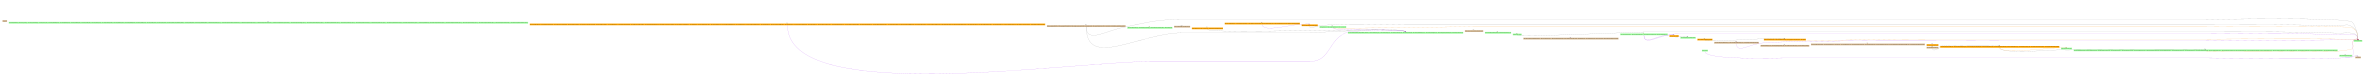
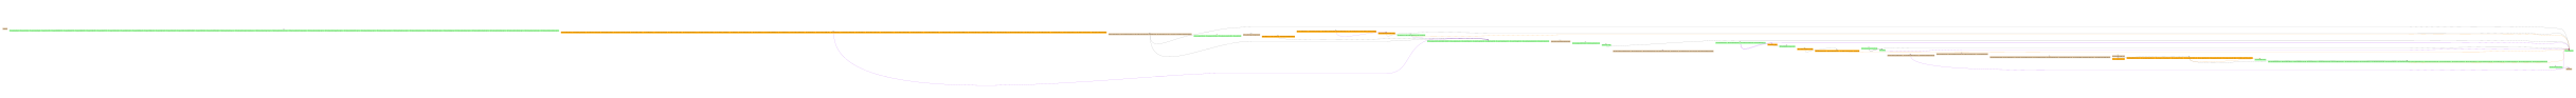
  digraph {
    fontname=Inter
    rankdir=LR
    node [color=black fillcolor=palegreen fontname=Inter shape=record style=filled]
    edge [color=gray40 fontname=Inter headport=n style=solid tailport=s]
    n1 [fillcolor=tan label=BB_object18 shape=none]
    n2 [color=purple label="{1768: constant[undefined,v1]|1769: vardecl['_toString']|1770: vardecl['_hasOwnProperty']|1771: vardecl['NULL_TYPE']|1772: vardecl['UNDEFINED_TYPE']|1773: vardecl['BOOLEAN_TYPE']|1774: vardecl['NUMBER_TYPE']|1775: vardecl['STRING_TYPE']|1776: vardecl['OBJECT_TYPE']|1777: vardecl['FUNCTION_CLASS']|1778: vardecl['BOOLEAN_CLASS']|1779: vardecl['NUMBER_CLASS']|1780: vardecl['STRING_CLASS']|1781: vardecl['ARRAY_CLASS']|1782: vardecl['DATE_CLASS']|1783: vardecl['NATIVE_JSON_STRINGIFY_SUPPORT']|1784: vardecl['DONT_ENUMS']|1785: vardecl['IS_DONTENUM_BUGGY']|1786: function-decl[function Type ( o ),-]|1787: function-decl[function extend ( destination source ),-]|1788: function-decl[function inspect ( object ),-]|1789: function-decl[function toJSON ( value ),-]|1790: function-decl[function Str ( key holder stack ),-]|1791: function-decl[function stringify ( object ),-]|1792: function-decl[function toQueryString ( object ),-]|1793: function-decl[function toHTML ( object ),-]|1794: function-decl[function keys ( object ),-]|1795: function-decl[function values ( object ),-]|1796: function-decl[function clone ( object ),-]|1797: function-decl[function isElement ( object ),-]|1798: function-decl[function isArray ( object ),-]|1799: vardecl['hasNativeIsArray']|1800: function-decl[function isHash ( object ),-]|1801: function-decl[function isFunction ( object ),-]|1802: function-decl[function isString ( object ),-]|1803: function-decl[function isNumber ( object ),-]|1804: function-decl[function isDate ( object ),-]|1805: function-decl[function isUndefined ( object ),-]}"]
    n3 [color=darkgreen fillcolor=orange label="{1806: read-variable['Object',v4,-]|1807: read-property[v4,'prototype',v3]|1808: \<variable-non-null-undef\>['Object']|1809: read-property[v3,'toString',v2]|1810: \<property-non-null-undef\>[v4,'prototype']|1811: write-variable[v2,'_toString']*|1812: read-variable['Object',v7,-]|1813: read-property[v7,'prototype',v6]|1814: \<variable-non-null-undef\>['Object']|1815: read-property[v6,'hasOwnProperty',v5]|1816: \<property-non-null-undef\>[v7,'prototype']|1817: write-variable[v5,'_hasOwnProperty']*|1818: constant[\"Null\",v8]|1819: write-variable[v8,'NULL_TYPE']*|1820: constant[\"Undefined\",v9]|1821: write-variable[v9,'UNDEFINED_TYPE']*|1822: constant[\"Boolean\",v10]|1823: write-variable[v10,'BOOLEAN_TYPE']*|1824: constant[\"Number\",v11]|1825: write-variable[v11,'NUMBER_TYPE']*|1826: constant[\"String\",v12]|1827: write-variable[v12,'STRING_TYPE']*|1828: constant[\"Object\",v13]|1829: write-variable[v13,'OBJECT_TYPE']*|1830: constant[\"[object Function]\",v14]|1831: write-variable[v14,'FUNCTION_CLASS']*|1832: constant[\"[object Boolean]\",v15]|1833: write-variable[v15,'BOOLEAN_CLASS']*|1834: constant[\"[object Number]\",v16]|1835: write-variable[v16,'NUMBER_CLASS']*|1836: constant[\"[object String]\",v17]|1837: write-variable[v17,'STRING_CLASS']*|1838: constant[\"[object Array]\",v18]|1839: write-variable[v18,'ARRAY_CLASS']*|1840: constant[\"[object Date]\",v19]|1841: write-variable[v19,'DATE_CLASS']*|1842: read-variable['window',v21,-]|1843: read-property[v21,'JSON',v20]|1844: \<variable-non-null-undef\>['window']|1845: if[v20](true-block:524,false-block:531)}"]
    n4 [color=purple label="{1871: write-variable[v20,'NATIVE_JSON_STRINGIFY_SUPPORT']*|1872: read-variable['Array',v23,-]|1873: constant[\"toString\",v24]|1874: constant[\"toLocaleString\",v25]|1875: constant[\"valueOf\",v26]|1876: constant[\"hasOwnProperty\",v27]|1877: constant[\"isPrototypeOf\",v28]|1878: constant[\"propertyIsEnumerable\",v29]|1879: constant[\"constructor\",v30]}"]
    n5 [color=darkgreen fillcolor=tan label="{1846: read-variable['JSON',v25,-]|1847: read-property[v25,'stringify',v24]|1848: \<variable-non-null-undef\>['JSON']|1849: typeof[v24,v22]|1850: constant[\"function\",v23]|1851: ===[v22,v23,v20]|1852: if[v20](true-block:525,false-block:531)}"]
    n6 [color=darkgreen label="{1956: exceptional-return}"]
    n7 [fillcolor=tan label="{1880: construct [-,v23,v24,v25,v26,v27,v28,v29,v30,v22]}"]
    n8 [color=purple label="{1853: read-variable['JSON',v29,-]|1854: read-property[v29,'stringify',-]|1855: \<variable-non-null-undef\>['JSON']|1856: constant[0.0,v30]}"]
    n9 [color=darkgreen label="{1881: write-variable[v22,'DONT_ENUMS']*|1882: function-expr[function ( ),v32]}"]
    n10 [fillcolor=tan label="{1857: call-JSON.stringify [v29,'stringify',v30,v26]}"]
    n11 [color=darkgreen fillcolor=orange label="{1858: constant[\"0\",v27]|1859: ===[v26,v27,v20]|1860: if[v20](true-block:528,false-block:531)}"]
    n12 [color=purple fillcolor=orange label="{1861: read-variable['JSON',v35,-]|1862: read-property[v35,'stringify',-]|1863: \<variable-non-null-undef\>['JSON']|1864: read-variable['Prototype',v37,-]|1865: read-property[v37,'K',v36]|1866: \<variable-non-null-undef\>['Prototype']}"]
    n13 [color=darkgreen fillcolor=orange label="{1867: call-JSON.stringify [v35,'stringify',v36,v33]}"]
    n14 [color=darkgreen label="{1868: typeof[v33,v31]|1869: constant[\"undefined\",v32]|1870: ===[v31,v32,v20]}"]
    n15 [label="{1883: call-null [-,v32,v31]}"]
    n16 [color=purple fillcolor=tan label="{1884: write-variable[v31,'IS_DONTENUM_BUGGY']*|1885: read-variable['Array',v37,-]|1886: read-property[v37,'isArray',v36]|1887: \<variable-non-null-undef\>['Array']|1888: typeof[v36,v34]|1889: constant[\"function\",v35]|1890: ==[v34,v35,v33]|1891: if[v33](true-block:536,false-block:543)}"]
    n17 [color=darkgreen fillcolor=tan label="{1905: write-variable[v33,'hasNativeIsArray']*|1906: read-variable['hasNativeIsArray',v38,-]|1907: if[v38](true-block:544,false-block:545)}"]
    n18 [label="{1892: read-variable['Array',v39,-]|1893: read-property[v39,'isArray',-]|1894: \<variable-non-null-undef\>['Array']|1895: read-variable['Array',v41,-]}"]
    n19 [color=purple fillcolor=tan label="{1908: read-variable['Array',v40,-]|1909: read-property[v40,'isArray',v39]|1910: \<variable-non-null-undef\>['Array']|1911: write-variable[v39,'isArray']*}"]
    n20 [fillcolor=tan label="{1912: read-variable['extend',v40,v39]|1913: read-variable['Object',v41,-]|1914: new[v42]|1915: read-variable['extend',v43,-]|1916: write-property[v42,'extend',v43]|1917: read-variable['inspect',v44,-]|1918: write-property[v42,'inspect',v44]|1919: read-variable['NATIVE_JSON_STRINGIFY_SUPPORT',v46,-]|1920: if[v46](true-block:546,false-block:547)}"]
    n21 [color=purple fillcolor=orange label="{1896: construct [-,v41,v40]}"]
    n22 [color=purple fillcolor=tan label="{1921: read-variable['stringify',v45,-]}"]
    n23 [color=purple fillcolor=orange label="{1922: read-variable['toJSON',v45,-]}"]
    n24 [label="{1897: call-Array.isArray [v39,'isArray',v40,v33]}"]
    n25 [fillcolor=orange label="{1898: if[v33](true-block:540,false-block:543)}"]
    n26 [color=darkgreen fillcolor=orange label="{1899: read-variable['Array',v44,-]|1900: read-property[v44,'isArray',-]|1901: \<variable-non-null-undef\>['Array']|1902: new[v45]}"]
+   n27 [label="{1903: call-Array.isArray [v44,'isArray',v45,v42]}"]
    n28 [label="{1904: ![v42,v33]}"]
    n29 [color=purple fillcolor=orange label="{1923: write-property[v42,'toJSON',v45]|1924: read-variable['toQueryString',v47,-]|1925: write-property[v42,'toQueryString',v47]|1926: read-variable['toHTML',v48,-]|1927: write-property[v42,'toHTML',v48]|1928: read-variable['Object',v50,-]|1929: read-property[v50,'keys',v49]|1930: \<variable-non-null-undef\>['Object']|1931: if[v49](true-block:550,false-block:549)}"]
    n30 [color=darkgreen label="{1933: write-property[v42,'keys',v49]|1934: read-variable['values',v50,-]|1935: write-property[v42,'values',v50]|1936: read-variable['clone',v51,-]|1937: write-property[v42,'clone',v51]|1938: read-variable['isElement',v52,-]|1939: write-property[v42,'isElement',v52]|1940: read-variable['isArray',v53,-]|1941: write-property[v42,'isArray',v53]|1942: read-variable['isHash',v54,-]|1943: write-property[v42,'isHash',v54]|1944: read-variable['isFunction',v55,-]|1945: write-property[v42,'isFunction',v55]|1946: read-variable['isString',v56,-]|1947: write-property[v42,'isString',v56]|1948: read-variable['isNumber',v57,-]|1949: write-property[v42,'isNumber',v57]|1950: read-variable['isDate',v58,-]|1951: write-property[v42,'isDate',v58]|1952: read-variable['isUndefined',v59,-]|1953: write-property[v42,'isUndefined',v59]}"]
    n31 [label="{1932: read-variable['keys',v49,-]}"]
    n32 [color=purple label="{1954: call-extend [v39,v40,v41,v42,-]*}"]
    n33 [color=darkgreen fillcolor=tan label="{1955: return[v1]}"]
    n1 -> n2 [color=purple headlabel="    522"]
    n2 -> n3 [headlabel="      523" style=dotted]
    n3 -> n4 [color=purple headlabel="      531" style=bold]
    n3 -> n5 [headlabel="      524" style=dotted]
    n3 -> n6 [color=purple headlabel="      553" style=dotted]
    n4 -> n6 [color=purple style=dotted]
    n4 -> n7 [color=darkorange headlabel="      532" style=dotted]
    n5 -> n4 [style=bold]
    n5 -> n6 [style=bold]
    n5 -> n8 [color=darkorange headlabel="      525"]
    n7 -> n6 [style=dotted]
    n7 -> n9 [color=darkorange headlabel="      533"]
    n8 -> n6 [style=dotted]
    n8 -> n10 [headlabel="      526"]
    n9 -> n15 [color=darkorange headlabel="      534" style=dotted]
    n10 -> n6 [color=darkorange]
    n10 -> n11 [color=darkorange headlabel="      527"]
    n11 -> n4 [style=bold]
    n11 -> n6 [color=darkorange]
    n11 -> n12 [color=darkorange headlabel="      528"]
    n12 -> n6 [color=purple]
    n12 -> n13 [color=purple headlabel="      529" style=bold]
    n13 -> n6 [style=bold]
    n13 -> n14 [headlabel="      530" style=dotted]
    n14 -> n4 [color=purple style=bold]
    n14 -> n6 [color=darkorange style=bold]
    n15 -> n6 [style=bold]
    n15 -> n16 [color=purple headlabel="      535"]
    n16 -> n6
    n16 -> n17 [color=purple headlabel="      543" style=dotted]
    n16 -> n18 [color=darkorange headlabel="      536"]
    n17 -> n6 [color=purple style=bold]
    n17 -> n19 [color=purple headlabel="      544" style=dotted]
    n17 -> n20 [color=darkorange headlabel="      545" style=dotted]
    n18 -> n6 [color=purple style=bold]
    n18 -> n21 [color=purple headlabel="      537" style=bold]
    n19 -> n6 [color=purple]
    n19 -> n20 [color=darkorange]
    n20 -> n6 [style=dotted]
    n20 -> n22 [color=darkorange headlabel="      546"]
    n20 -> n23 [color=purple headlabel="      547"]
    n21 -> n6
    n21 -> n24 [headlabel="      538" style=bold]
    n22 -> n6 [color=purple]
    n22 -> n29 [headlabel="      548" style=bold]
    n23 -> n6
    n23 -> n29 [color=darkorange style=dotted]
    n24 -> n6
    n24 -> n25 [color=darkorange headlabel="      539"]
    n25 -> n17 [color=darkorange]
    n25 -> n26 [headlabel="      540" style=bold]
    n26 -> n6 [color=darkorange style=bold]
+   n26 -> n27 [headlabel="      541" style=dotted]
+   n27 -> n6 [style=bold]
+   n27 -> n28 [headlabel="      542" style=bold]
    n28 -> n6 [color=purple style=bold]
    n28 -> n17 [style=dotted]
    n29 -> n6 [color=purple]
    n29 -> n30 [headlabel="      550" style=bold]
    n29 -> n31 [color=darkorange headlabel="      549" style=bold]
    n30 -> n6 [color=darkorange style=bold]
    n30 -> n32 [color=purple headlabel="      551"]
    n31 -> n6 [color=darkorange style=dotted]
    n31 -> n30 [style=dotted]
    n32 -> n6 [color=purple]
    n32 -> n33 [color=purple headlabel="      552" style=bold]
  }
